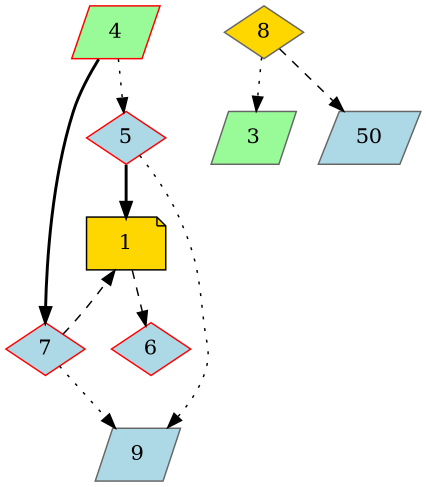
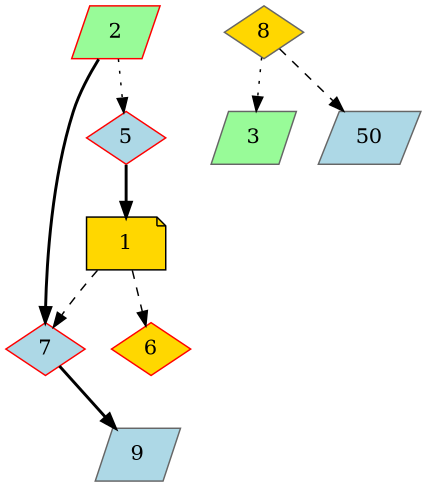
  digraph {
    node [alpha=0.12 color=red fillcolor=lightblue shape=diamond style=filled]
    edge [style=dotted]
    1 [alpha=0.01 color=black expect_size=24683520 fillcolor=gold shape=note]
-   6 [expect_size=36521984]
+   6 [expect_size=36521984 fillcolor=gold]
    7 [alpha=0.20 expect_size=38436864]
    5 [alpha=0.06 expect_size=40386560]
    9 [alpha=0.03 color=gray40 expect_size=31784960 shape=parallelogram]
-   2 [alpha=0.04 expect_size=48776192 fillcolor=palegreen shape=parallelogram label=4]
+   2 [alpha=0.04 expect_size=48776192 fillcolor=palegreen shape=parallelogram]
    3 [color=gray40 expect_size=40701952 fillcolor=palegreen shape=parallelogram]
    8 [alpha=0.03 color=gray40 expect_size=6625280 fillcolor=gold]
    n9 [alpha=0.10 color=gray40 expect_size=36905984 label=50 shape=parallelogram]
    1 -> 6 [style=dashed]
-   7 -> 1 [style=dashed]
-   7 -> 9
+   1 -> 7 [style=dashed]
+   7 -> 9 [style=bold]
    5 -> 1 [style=bold]
-   5 -> 9
    2 -> 7 [style=bold]
    2 -> 5
    8 -> 3
    8 -> n9 [style=dashed]
  }
